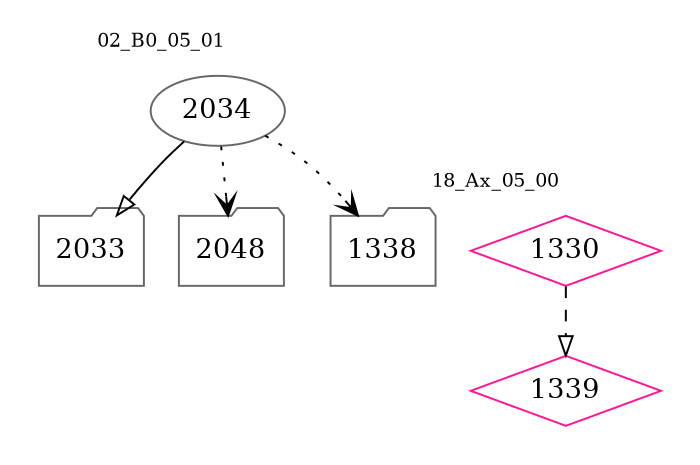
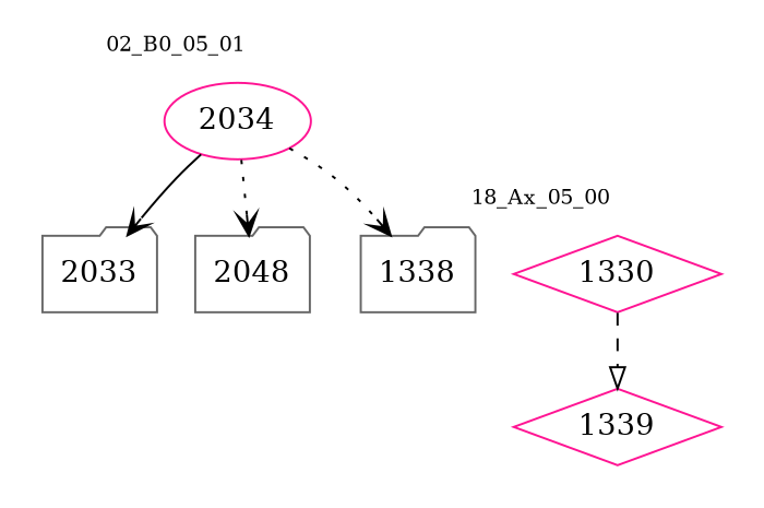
  digraph {
    node [color=gray40 shape=folder]
    edge [arrowhead=onormal color=black style=dotted]
    n1 [color=deeppink label=1330 shape=diamond]
    n2 [color=deeppink label=1339 shape=diamond]
    n3 [label=1338]
-   n4 [label=2034 shape=ellipse]
+   n4 [color=deeppink label=2034 shape=ellipse]
    n5 [label=2033]
    n6 [label=2048]
    subgraph cluster_1 {
      color=white
      fontsize=10
      label="18_Ax_05_00"
      n1
      n2
      n3
    }
    subgraph cluster_2 {
      color=white
      fontsize=10
      label="02_B0_05_01"
      n4
      n5
      n6
    }
    n1 -> n2 [style=dashed]
    n4 -> n3 [arrowhead=vee]
-   n4 -> n5 [style=solid]
+   n4 -> n5 [arrowhead=vee style=solid]
    n4 -> n6 [arrowhead=vee]
  }
